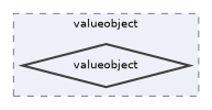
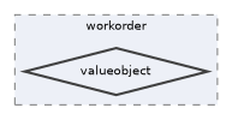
  digraph {
    compound=true
    n1 [color=grey25 fillcolor="#edf0f7" fontname=Helvetica fontsize=10 height=0.2 label=valueobject shape=diamond style="filled,bold" width=0.4]
    subgraph cluster_1 {
      bgcolor="#edf0f7"
      fontname=Helvetica
      fontsize=10
-     label=valueobject
+     label=workorder
      pencolor=grey50
      style="filled,dashed"
      n1
    }
  }
